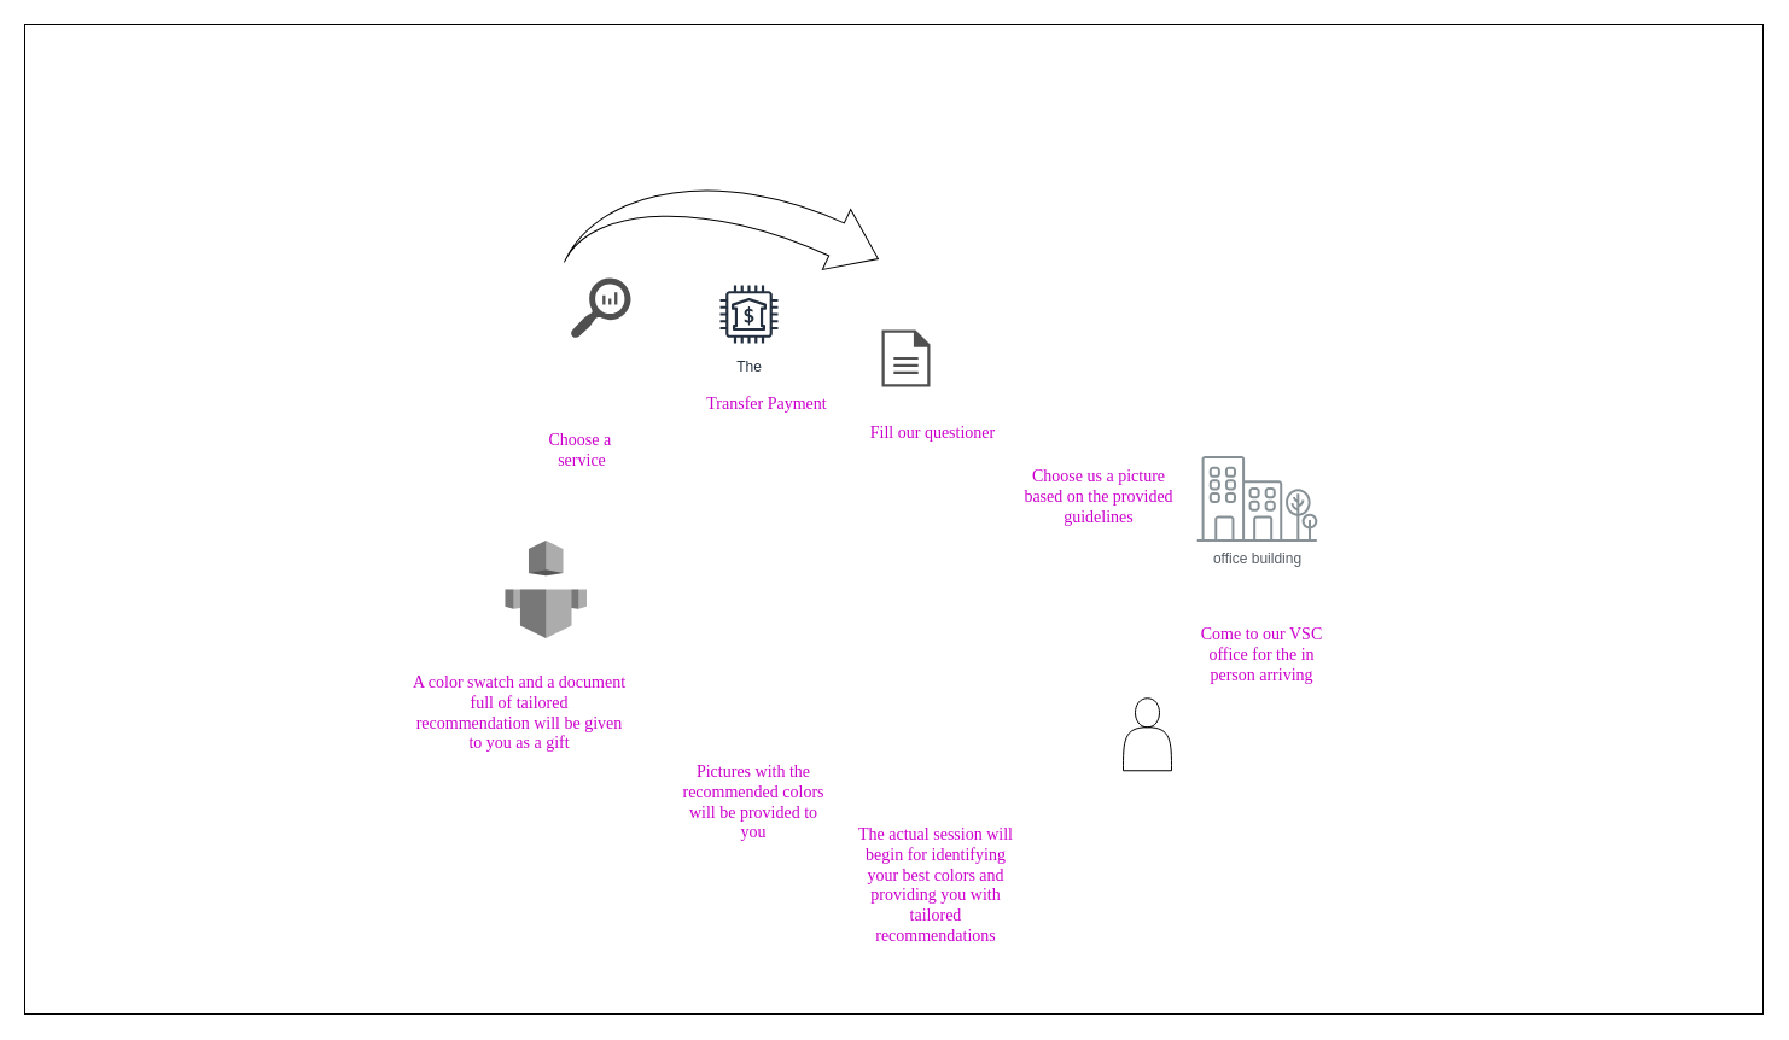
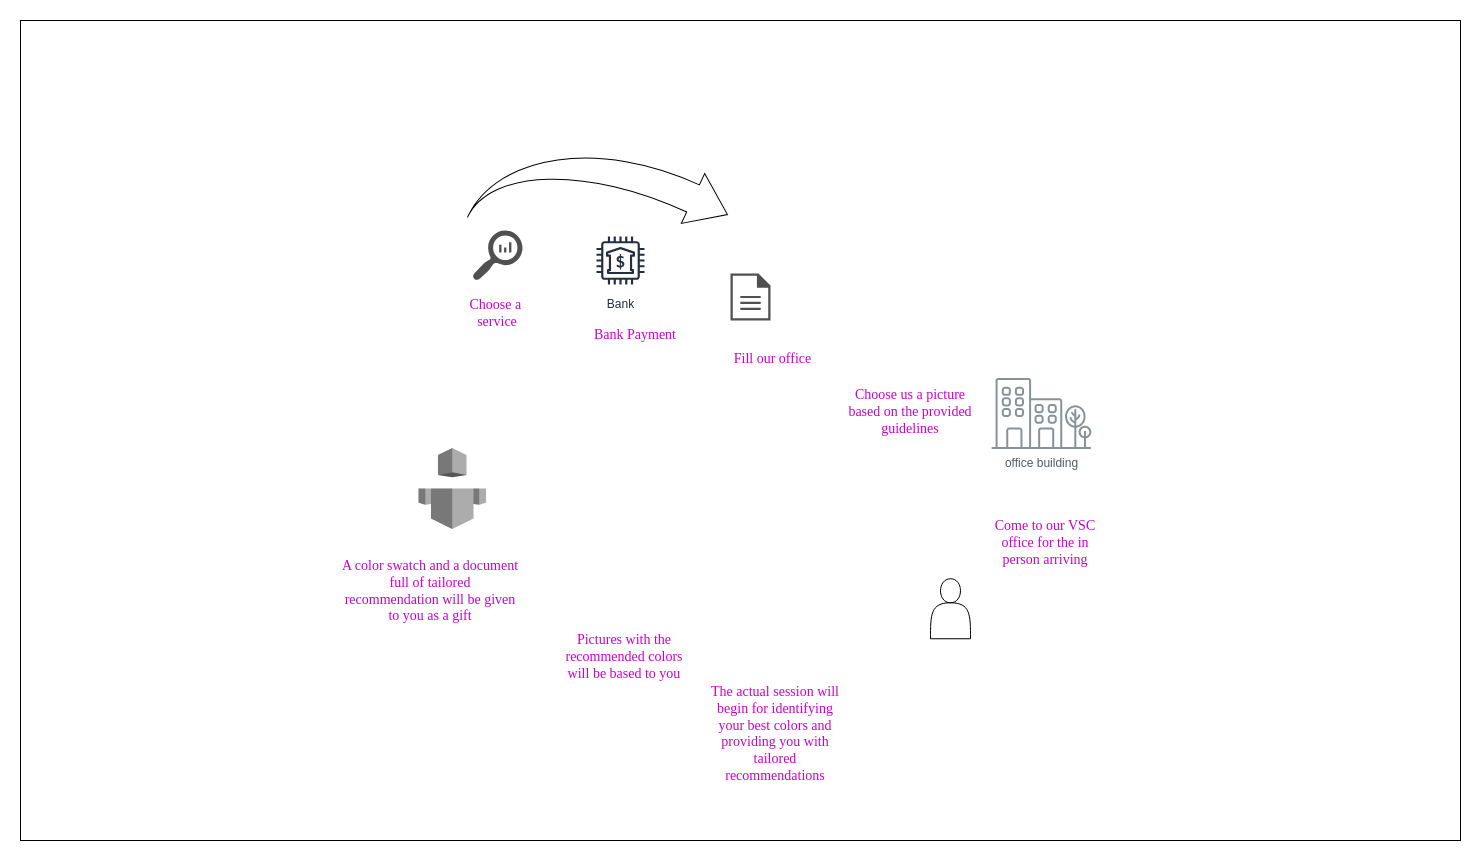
  <mxCell id="0" />
  <mxCell id="1" parent="0" />
  <mxCell id="2" value="" style="rounded=0;whiteSpace=wrap;html=1;" parent="1" vertex="1"><mxGeometry x="20" y="20" width="1440" height="820" as="geometry" /></mxCell>
  <mxCell id="3" value="office building" style="sketch=0;outlineConnect=0;gradientColor=none;fontColor=#545B64;strokeColor=none;fillColor=#879196;dashed=0;verticalLabelPosition=bottom;verticalAlign=top;align=center;html=1;fontSize=12;fontStyle=0;aspect=fixed;shape=mxgraph.aws4.illustration_office_building;pointerEvents=1" parent="1" vertex="1"><mxGeometry x="991" y="377.5" width="100" height="71" as="geometry" /></mxCell>
  <mxCell id="4" value="Come to our VSC office for the in person arriving" style="text;html=1;align=center;verticalAlign=top;whiteSpace=wrap;rounded=0;fontSize=14;fontFamily=Comic Sans MS;fontColor=#CC00CC;" parent="1" vertex="1"><mxGeometry x="980" y="510.5" width="130" height="40" as="geometry" /></mxCell>
  <mxCell id="5" value="" style="shape=actor;whiteSpace=wrap;html=1;" parent="1" vertex="1"><mxGeometry x="930" y="578.25" width="40" height="60" as="geometry" /></mxCell>
  <mxCell id="6" value="" style="shape=image;html=1;verticalAlign=top;verticalLabelPosition=bottom;labelBackgroundColor=#ffffff;imageAspect=0;aspect=fixed;image=https://cdn4.iconfinder.com/data/icons/evil-icons-user-interface/64/camera-128.png" parent="1" vertex="1"><mxGeometry x="585" y="549.75" width="78" height="78" as="geometry" /></mxCell>
  <mxCell id="7" value="The actual session will begin for identifying your best colors and providing you with tailored recommendations" style="text;html=1;align=center;verticalAlign=top;whiteSpace=wrap;rounded=0;fontSize=14;fontFamily=Comic Sans MS;fontColor=#CC00CC;" parent="1" vertex="1"><mxGeometry x="710" y="676.75" width="130" height="80" as="geometry" /></mxCell>
  <mxCell id="8" value="" style="shape=image;html=1;verticalAlign=top;verticalLabelPosition=bottom;labelBackgroundColor=#ffffff;imageAspect=0;aspect=fixed;image=https://cdn4.iconfinder.com/data/icons/evil-icons-user-interface/64/camera-128.png" parent="1" vertex="1"><mxGeometry x="850" y="292" width="78" height="78" as="geometry" /></mxCell>
  <mxCell id="9" value="Choose us a picture based on the provided guidelines" style="text;html=1;align=center;verticalAlign=top;whiteSpace=wrap;rounded=0;fontSize=14;fontFamily=Comic Sans MS;fontColor=#CC00CC;" parent="1" vertex="1"><mxGeometry x="845" y="380" width="130" height="80" as="geometry" /></mxCell>
  <mxCell id="10" value="" style="outlineConnect=0;dashed=0;verticalLabelPosition=bottom;verticalAlign=top;align=center;html=1;shape=mxgraph.aws3.mechanical_turk;fillColor=#ACACAC;gradientColor=none;" parent="1" vertex="1"><mxGeometry x="418" y="447.5" width="67.5" height="81" as="geometry" /></mxCell>
  <mxCell id="11" value="" style="shape=image;html=1;verticalAlign=top;verticalLabelPosition=bottom;labelBackgroundColor=#ffffff;imageAspect=0;aspect=fixed;image=https://cdn3.iconfinder.com/data/icons/summertime-6/512/glasses-128.png" parent="1" vertex="1"><mxGeometry x="710" y="578.25" width="128" height="128" as="geometry" /></mxCell>
- <mxCell id="12" value="Pictures with the recommended colors will be provided to you" style="text;html=1;align=center;verticalAlign=top;whiteSpace=wrap;rounded=0;fontSize=14;fontFamily=Comic Sans MS;fontColor=#CC00CC;" parent="1" vertex="1"><mxGeometry x="559" y="625" width="130" height="85" as="geometry" /></mxCell>
+ <mxCell id="12" value="Pictures with the recommended colors will be based to you" style="text;html=1;align=center;verticalAlign=top;whiteSpace=wrap;rounded=0;fontSize=14;fontFamily=Comic Sans MS;fontColor=#CC00CC;" parent="1" vertex="1"><mxGeometry x="559" y="625" width="130" height="85" as="geometry" /></mxCell>
  <mxCell id="13" value="A color swatch and a document full of tailored recommendation will be given to you as a gift" style="text;html=1;align=center;verticalAlign=top;whiteSpace=wrap;rounded=0;fontSize=14;fontFamily=Comic Sans MS;fontColor=#CC00CC;" parent="1" vertex="1"><mxGeometry x="340" y="550.5" width="180" height="85" as="geometry" /></mxCell>
  <mxCell id="14" value="" style="sketch=0;pointerEvents=1;shadow=0;dashed=0;html=1;strokeColor=none;labelPosition=center;verticalLabelPosition=bottom;verticalAlign=top;align=center;fillColor=#505050;shape=mxgraph.mscae.oms.log_search" parent="1" vertex="1"><mxGeometry x="472" y="230" width="50" height="50" as="geometry" /></mxCell>
  <mxCell id="15" value="" style="sketch=0;pointerEvents=1;shadow=0;dashed=0;html=1;strokeColor=none;fillColor=#505050;labelPosition=center;verticalLabelPosition=bottom;verticalAlign=top;outlineConnect=0;align=center;shape=mxgraph.office.concepts.document;" parent="1" vertex="1"><mxGeometry x="730" y="273" width="40" height="47" as="geometry" /></mxCell>
- <mxCell id="16" value="&lt;div&gt;Choose a&amp;nbsp;&lt;/div&gt;&lt;div&gt;service&lt;/div&gt;" style="text;html=1;align=center;verticalAlign=top;whiteSpace=wrap;rounded=0;fontSize=14;fontFamily=Comic Sans MS;fontColor=#CC00CC;" parent="1" vertex="1"><mxGeometry x="417" y="350" width="130" height="80" as="geometry" /></mxCell>
- <mxCell id="17" value="&lt;div&gt;Fill our questioner&lt;/div&gt;" style="text;html=1;align=center;verticalAlign=top;whiteSpace=wrap;rounded=0;fontSize=14;fontFamily=Comic Sans MS;fontColor=#CC00CC;" parent="1" vertex="1"><mxGeometry x="700" y="343.5" width="145" height="102" as="geometry" /></mxCell>
- <mxCell id="18" value="The" style="sketch=0;outlineConnect=0;fontColor=#232F3E;gradientColor=none;strokeColor=#232F3E;fillColor=#ffffff;dashed=0;verticalLabelPosition=bottom;verticalAlign=top;align=center;html=1;fontSize=12;fontStyle=0;aspect=fixed;shape=mxgraph.aws4.resourceIcon;resIcon=mxgraph.aws4.bank;" parent="1" vertex="1"><mxGeometry x="590" y="230" width="60" height="60" as="geometry" /></mxCell>
- <mxCell id="19" value="Transfer Payment" style="text;html=1;align=center;verticalAlign=top;whiteSpace=wrap;rounded=0;fontSize=14;fontFamily=Comic Sans MS;fontColor=#CC00CC;" parent="1" vertex="1"><mxGeometry x="570" y="320" width="130" height="80" as="geometry" /></mxCell>
+ <mxCell id="16" value="&lt;div&gt;Choose a&amp;nbsp;&lt;/div&gt;&lt;div&gt;service&lt;/div&gt;" style="text;html=1;align=center;verticalAlign=top;whiteSpace=wrap;rounded=0;fontSize=14;fontFamily=Comic Sans MS;fontColor=#CC00CC;" parent="1" vertex="1"><mxGeometry x="432" y="290" width="130" height="80" as="geometry" /></mxCell>
+ <mxCell id="17" value="&lt;div&gt;Fill our office&lt;/div&gt;" style="text;html=1;align=center;verticalAlign=top;whiteSpace=wrap;rounded=0;fontSize=14;fontFamily=Comic Sans MS;fontColor=#CC00CC;" parent="1" vertex="1"><mxGeometry x="700" y="343.5" width="145" height="102" as="geometry" /></mxCell>
+ <mxCell id="18" value="Bank" style="sketch=0;outlineConnect=0;fontColor=#232F3E;gradientColor=none;strokeColor=#232F3E;fillColor=#ffffff;dashed=0;verticalLabelPosition=bottom;verticalAlign=top;align=center;html=1;fontSize=12;fontStyle=0;aspect=fixed;shape=mxgraph.aws4.resourceIcon;resIcon=mxgraph.aws4.bank;" parent="1" vertex="1"><mxGeometry x="590" y="230" width="60" height="60" as="geometry" /></mxCell>
+ <mxCell id="19" value="Bank Payment" style="text;html=1;align=center;verticalAlign=top;whiteSpace=wrap;rounded=0;fontSize=14;fontFamily=Comic Sans MS;fontColor=#CC00CC;" parent="1" vertex="1"><mxGeometry x="570" y="320" width="130" height="80" as="geometry" /></mxCell>
  <mxCell id="20" value="" style="html=1;shadow=0;dashed=0;align=center;verticalAlign=middle;shape=mxgraph.arrows2.jumpInArrow;dy=15;dx=38;arrowHead=55;rotation=25;" vertex="1" parent="1"><mxGeometry x="485.5" y="133" width="234.5" height="140" as="geometry" /></mxCell>
